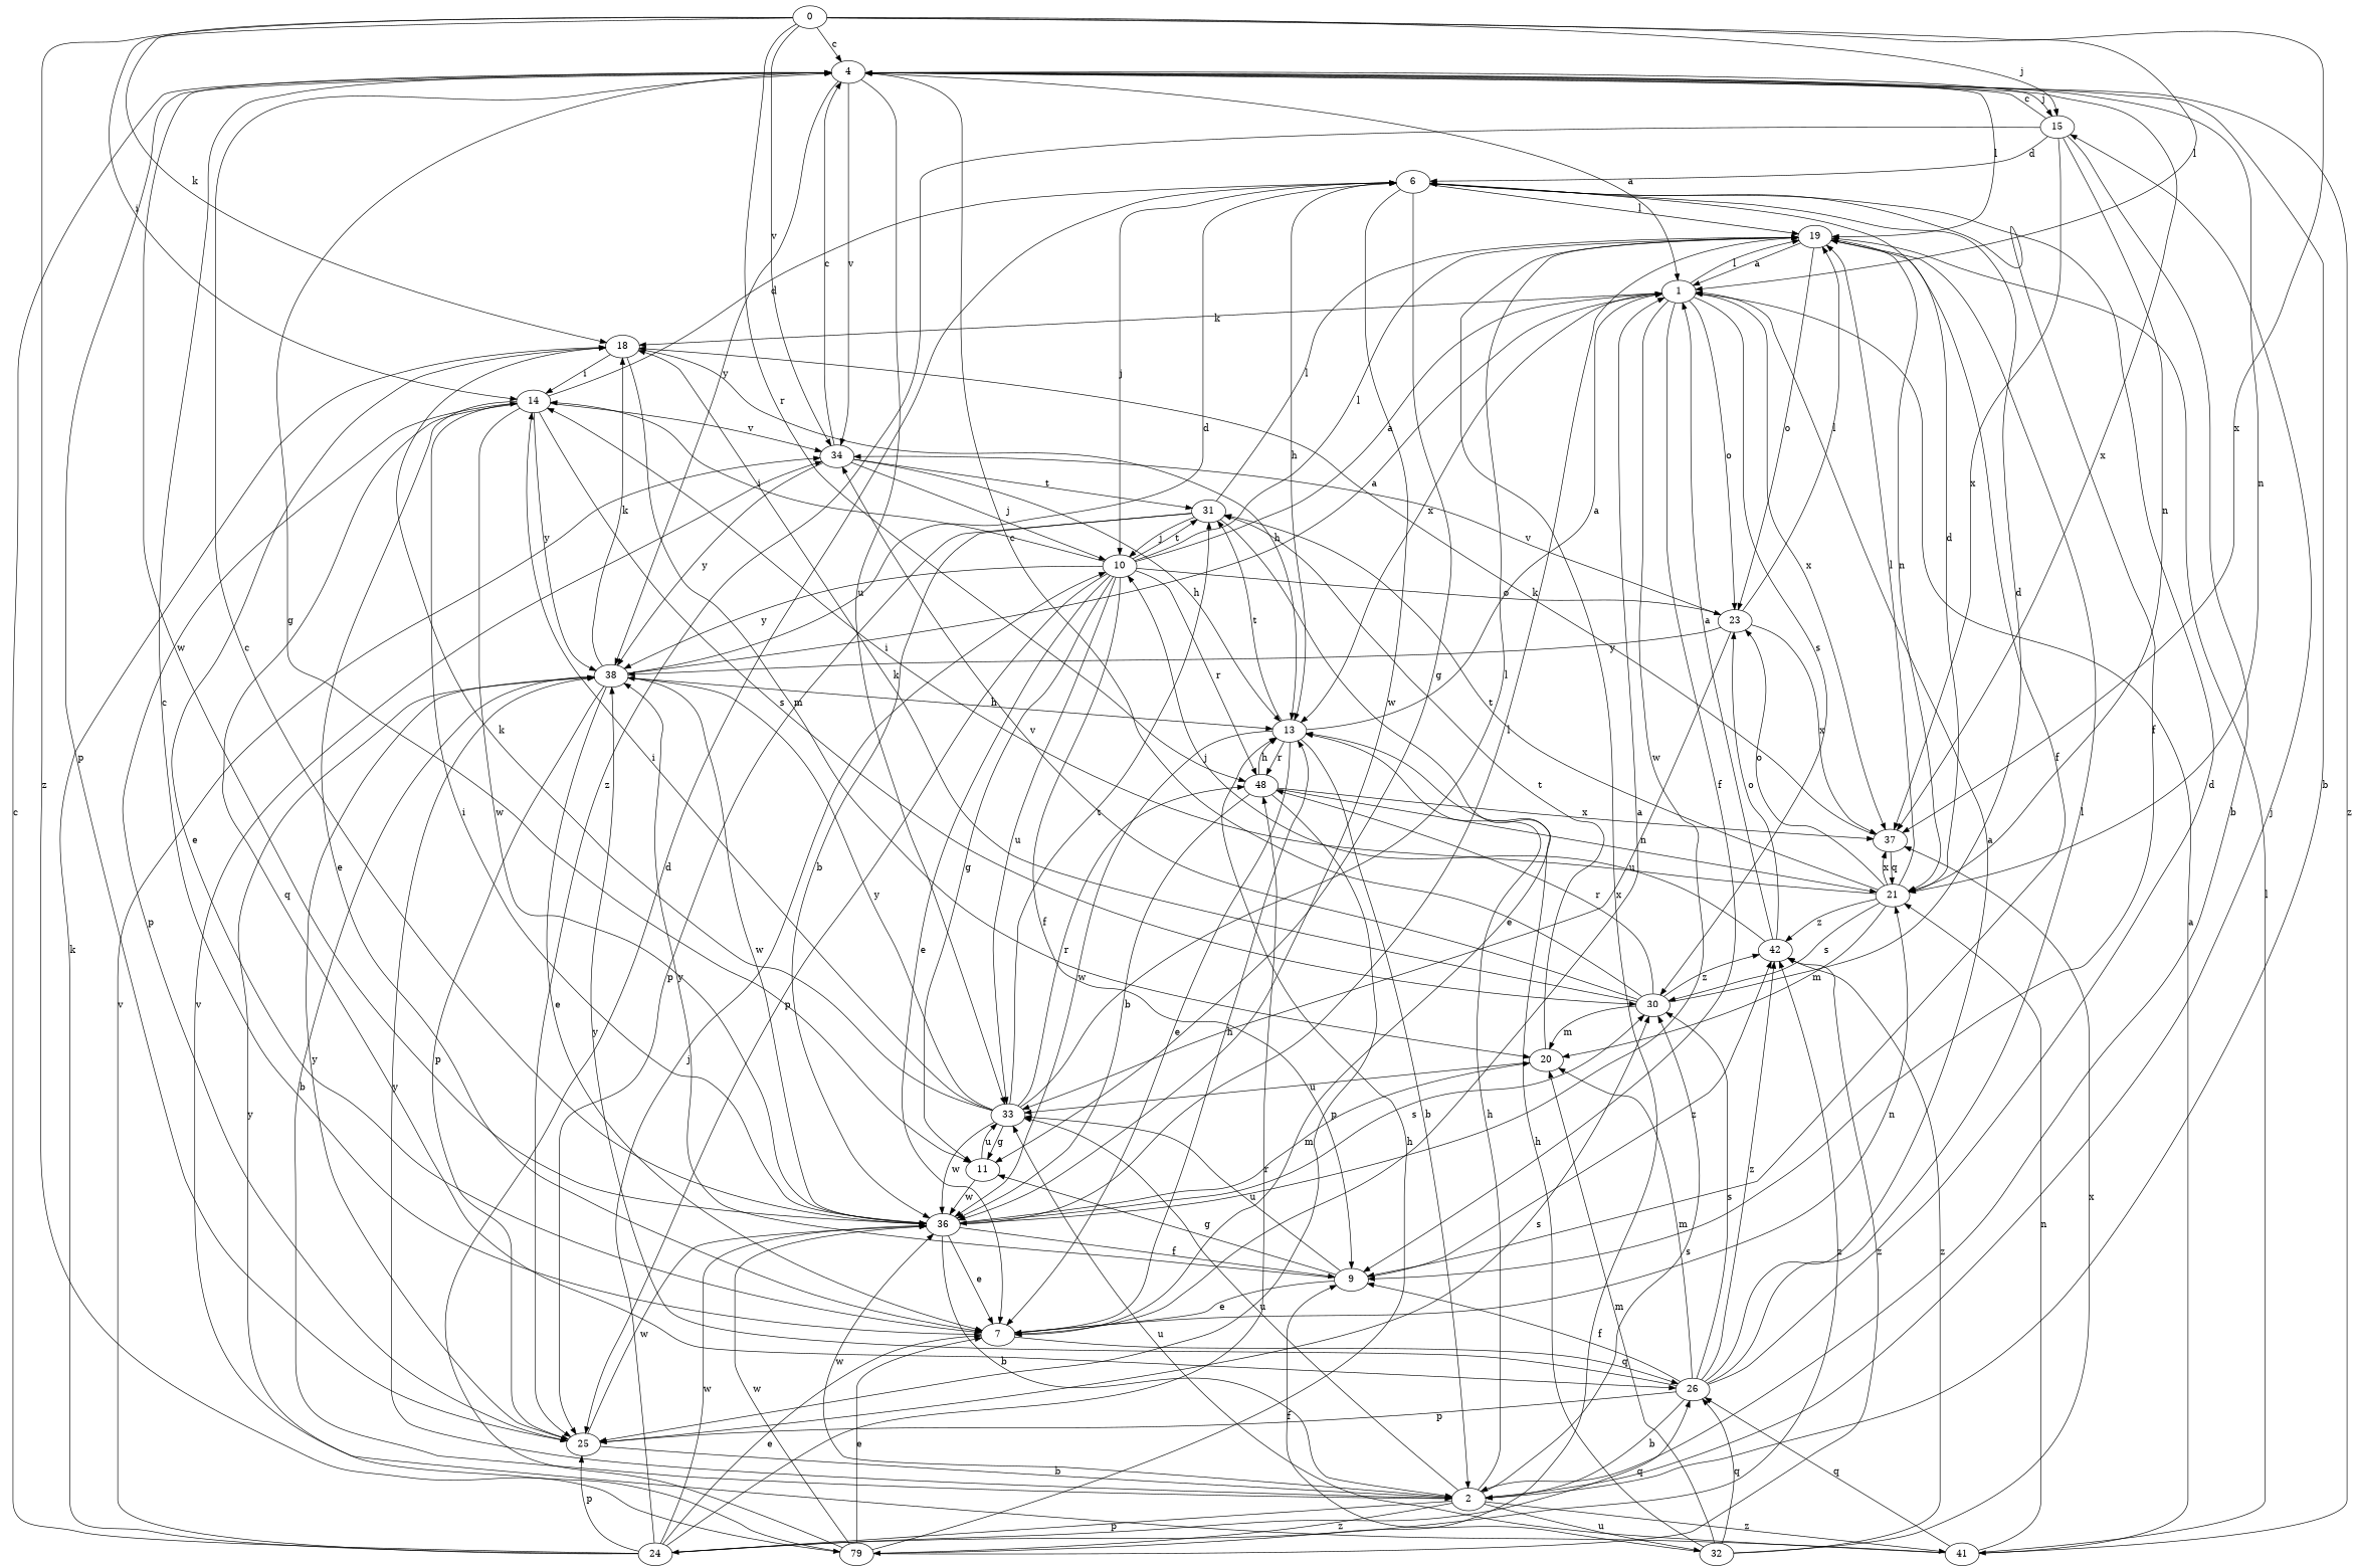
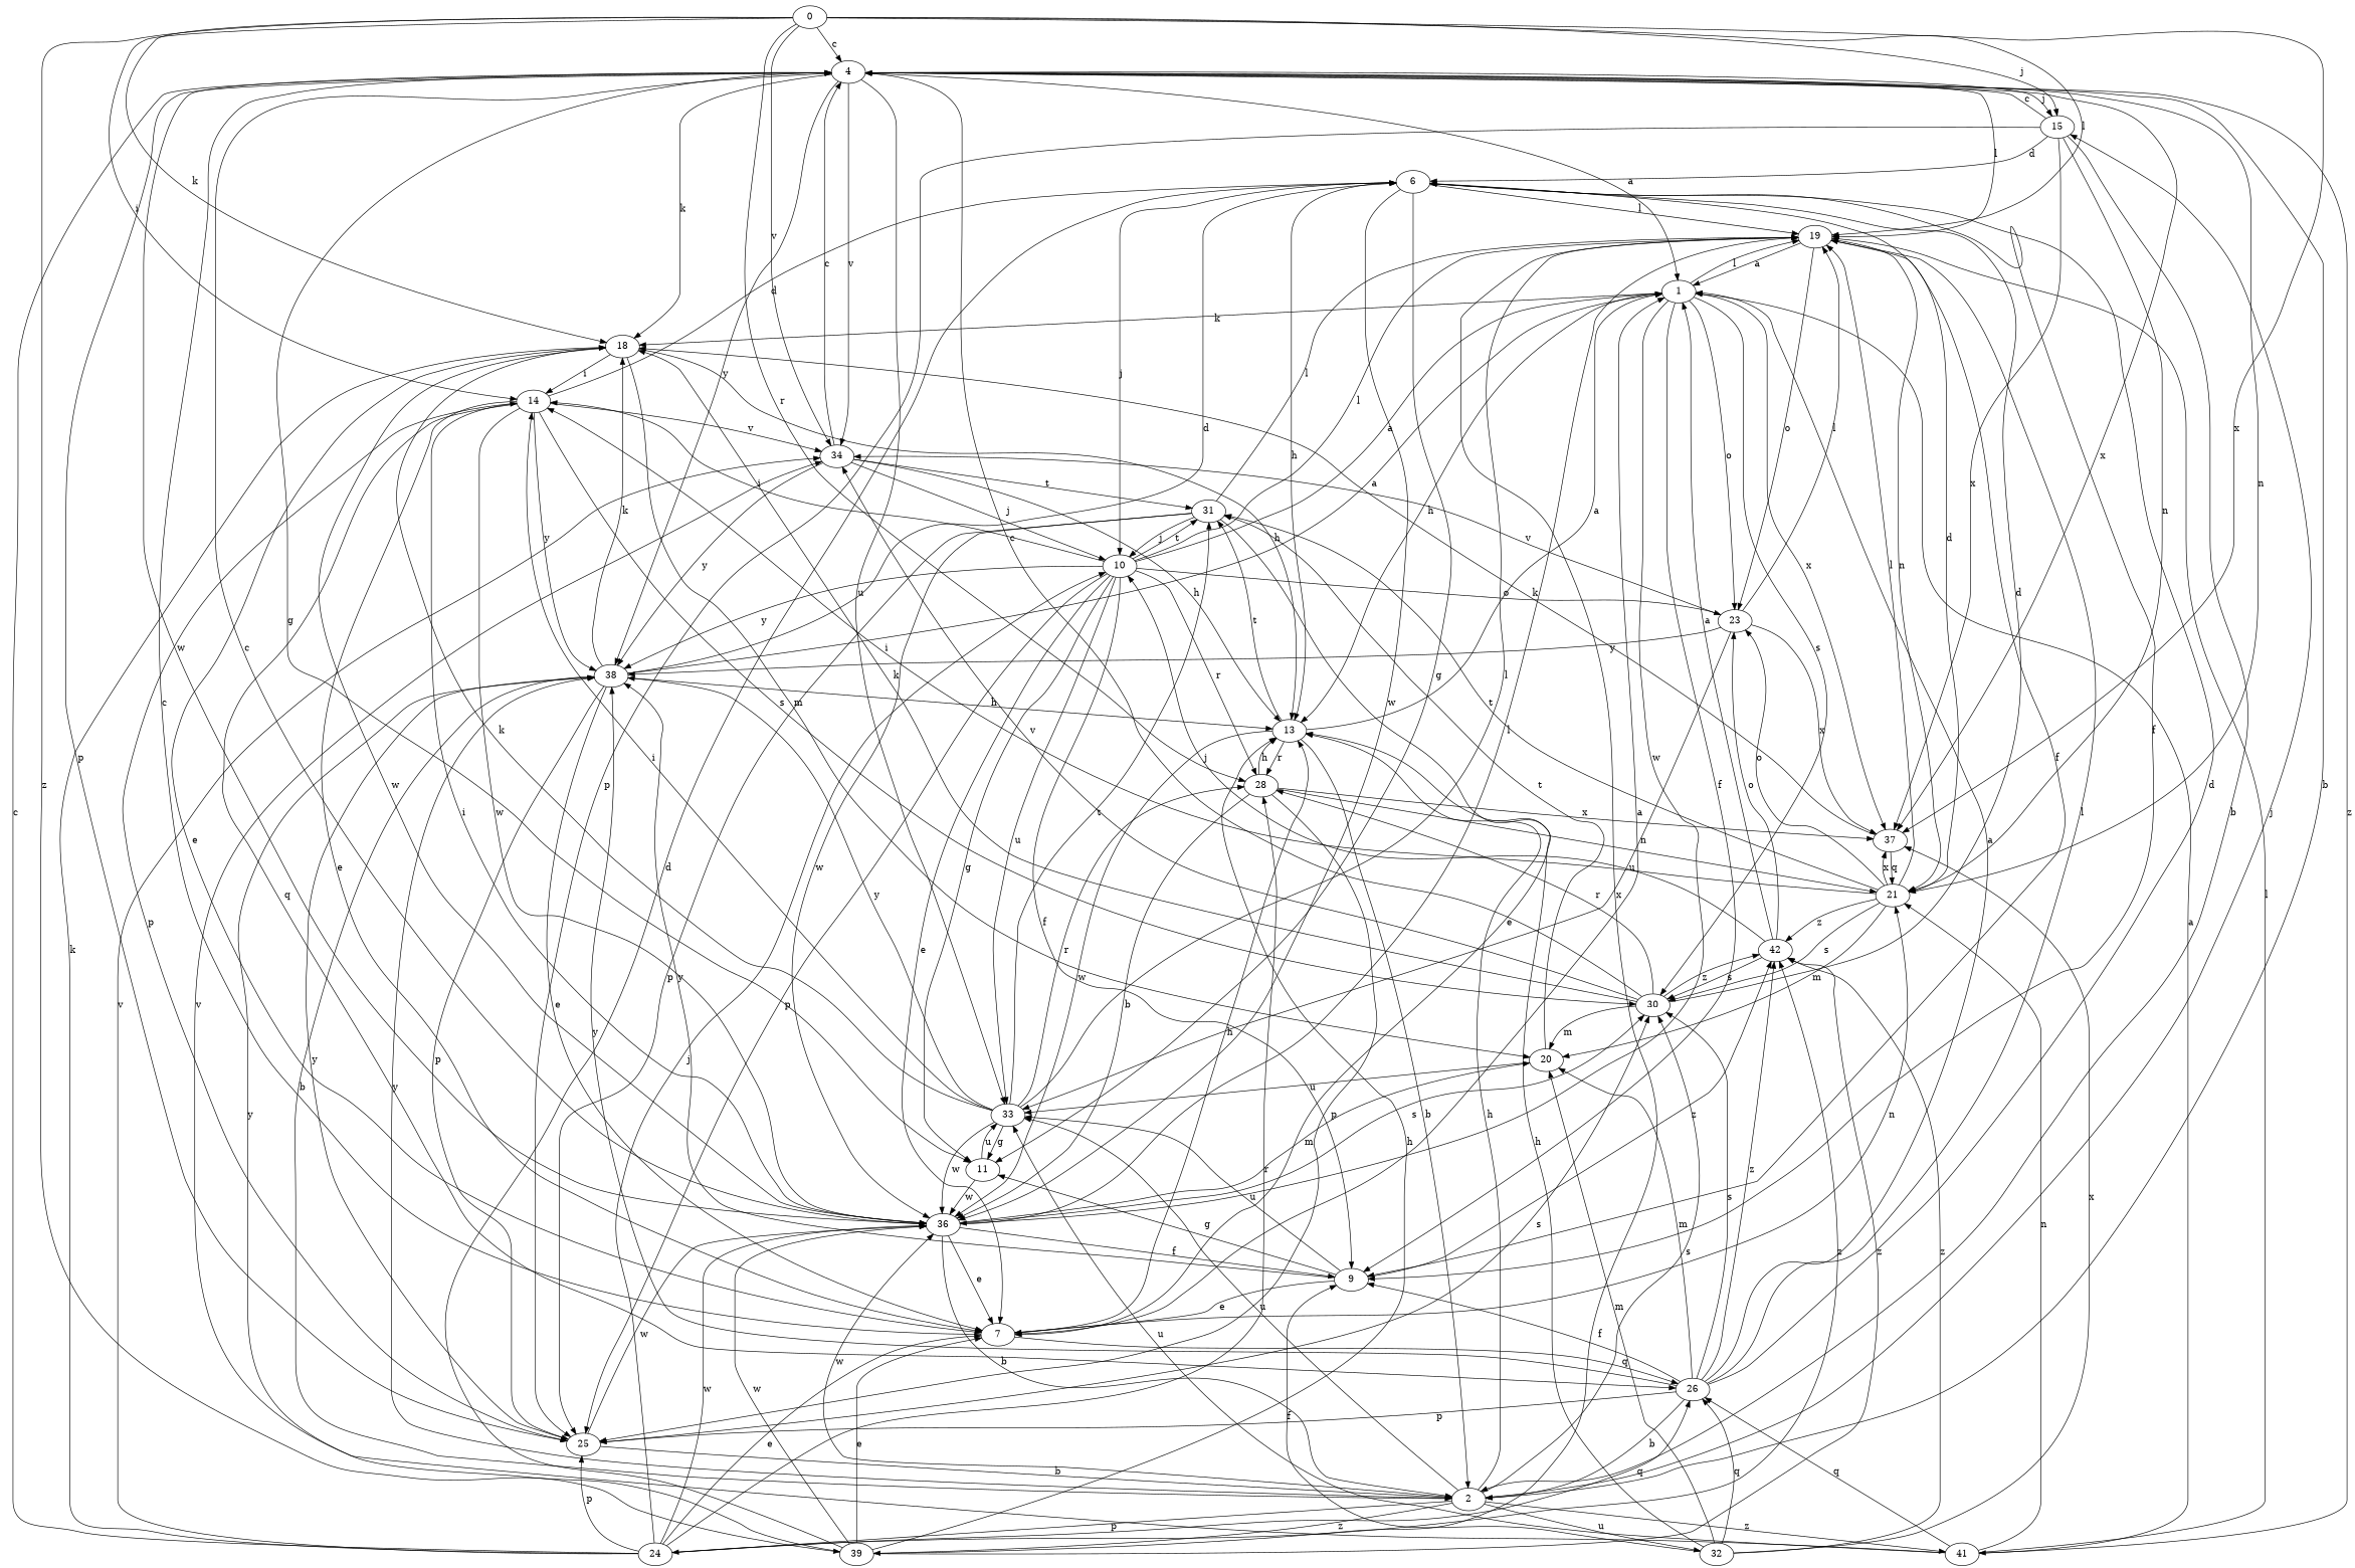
  strict digraph {
    0
    4
    14
    15
    18
    19
-   28 [label=48]
+   28
    34
    37
-   39 [label=79]
+   39
    1
    36
    2
    33
    38
    41
    11
    21
    25
    30
    6
    7
    26
    13
    20
    9
    23
    n28 [label=10]
    31
    42
    24
    32
    0 -> 4 [label=c]
    0 -> 14 [label=i]
    0 -> 15 [label=j]
    0 -> 18 [label=k]
-   0 -> 1 [label=l]
+   0 -> 19 [label=l]
    0 -> 28 [label=r]
    0 -> 34 [label=v]
    0 -> 37 [label=x]
    0 -> 39 [label=z]
    4 -> 15 [label=j]
+   4 -> 18 [label=k]
    4 -> 19 [label=l]
    4 -> 34 [label=v]
    4 -> 37 [label=x]
    4 -> 1 [label=a]
    4 -> 36 [label=w]
    4 -> 2 [label=b]
    4 -> 33 [label=u]
    4 -> 38 [label=y]
    4 -> 41 [label=z]
    4 -> 11 [label=g]
    4 -> 21 [label=n]
    4 -> 25 [label=p]
    14 -> 34 [label=v]
    14 -> 36 [label=w]
    14 -> 38 [label=y]
    14 -> 25 [label=p]
    14 -> 30 [label=s]
    14 -> 6 [label=d]
    14 -> 7 [label=e]
    14 -> 26 [label=q]
    15 -> 4 [label=c]
    15 -> 37 [label=x]
    15 -> 2 [label=b]
    15 -> 21 [label=n]
-   15 -> 25 [label=z]
+   15 -> 25 [label=p]
    15 -> 6 [label=d]
    18 -> 14 [label=i]
-   38 -> 36 [label=w]
+   18 -> 36 [label=w]
    18 -> 7 [label=e]
    18 -> 13 [label=h]
    18 -> 20 [label=m]
    19 -> 1 [label=a]
    19 -> 21 [label=n]
    19 -> 9 [label=f]
    19 -> 23 [label=o]
    28 -> 37 [label=x]
    28 -> 36 [label=b]
    28 -> 21 [label=n]
    28 -> 25 [label=p]
    28 -> 13 [label=h]
    34 -> 4 [label=c]
    34 -> 38 [label=y]
    34 -> 13 [label=h]
    34 -> n28 [label=j]
    34 -> 31 [label=t]
    37 -> 18 [label=k]
    37 -> 21 [label=q]
    39 -> 19 [label=x]
    39 -> 36 [label=w]
    39 -> 38 [label=y]
    39 -> 6 [label=d]
    39 -> 7 [label=e]
    39 -> 13 [label=h]
    39 -> 42 [label=z]
    1 -> 18 [label=k]
    1 -> 19 [label=l]
    1 -> 37 [label=x]
    1 -> 36 [label=w]
    1 -> 30 [label=s]
-   1 -> 13 [label=x]
+   1 -> 13 [label=h]
    1 -> 9 [label=f]
    1 -> 23 [label=o]
    36 -> 4 [label=c]
    36 -> 14 [label=i]
    36 -> 19 [label=l]
    36 -> 2 [label=b]
    36 -> 30 [label=s]
    36 -> 7 [label=e]
    36 -> 20 [label=m]
    36 -> 9 [label=f]
    2 -> 15 [label=j]
    2 -> 39 [label=z]
    2 -> 36 [label=w]
    2 -> 33 [label=u]
    2 -> 38 [label=y]
    2 -> 41 [label=z]
    2 -> 30 [label=s]
    2 -> 13 [label=h]
    2 -> 24 [label=p]
    2 -> 32 [label=u]
    33 -> 14 [label=i]
    33 -> 18 [label=k]
    33 -> 19 [label=l]
    33 -> 28 [label=r]
    33 -> 36 [label=w]
    33 -> 38 [label=y]
    33 -> 11 [label=g]
    33 -> 31 [label=t]
    38 -> 18 [label=k]
    38 -> 1 [label=a]
    38 -> 2 [label=b]
    38 -> 25 [label=p]
    38 -> 6 [label=d]
    38 -> 7 [label=e]
    38 -> 13 [label=h]
    41 -> 19 [label=l]
    41 -> 34 [label=v]
    41 -> 1 [label=a]
    41 -> 33 [label=u]
    41 -> 21 [label=n]
    41 -> 26 [label=q]
    11 -> 36 [label=w]
    11 -> 33 [label=u]
    21 -> 14 [label=i]
    21 -> 19 [label=l]
    21 -> 37 [label=x]
    21 -> 30 [label=s]
    21 -> 6 [label=d]
    21 -> 20 [label=m]
    21 -> 23 [label=o]
    21 -> 31 [label=t]
    21 -> 42 [label=z]
    25 -> 36 [label=w]
    25 -> 2 [label=b]
    25 -> 38 [label=y]
    25 -> 30 [label=s]
    30 -> 4 [label=c]
    30 -> 18 [label=k]
    30 -> 28 [label=r]
    30 -> 34 [label=v]
    30 -> 6 [label=d]
    30 -> 20 [label=m]
    30 -> 42 [label=z]
    6 -> 19 [label=l]
    6 -> 36 [label=w]
    6 -> 11 [label=g]
    6 -> 13 [label=h]
    6 -> 9 [label=f]
    6 -> n28 [label=j]
    7 -> 4 [label=c]
    7 -> 1 [label=a]
    7 -> 21 [label=n]
    7 -> 26 [label=q]
    7 -> 13 [label=h]
    26 -> 19 [label=l]
    26 -> 1 [label=a]
    26 -> 2 [label=b]
    26 -> 38 [label=y]
    26 -> 25 [label=p]
    26 -> 30 [label=s]
    26 -> 6 [label=d]
    26 -> 20 [label=m]
    26 -> 9 [label=f]
    26 -> 42 [label=z]
    13 -> 28 [label=r]
    13 -> 1 [label=a]
    13 -> 36 [label=w]
    13 -> 2 [label=b]
-   13 -> 7 [label=e]
    13 -> 31 [label=t]
    20 -> 33 [label=u]
    20 -> 31 [label=t]
    9 -> 33 [label=u]
    9 -> 38 [label=y]
    9 -> 11 [label=g]
    9 -> 7 [label=e]
    9 -> 42 [label=z]
    23 -> 19 [label=l]
    23 -> 34 [label=v]
    23 -> 37 [label=x]
    23 -> 33 [label=u]
    23 -> 38 [label=y]
    n28 -> 14 [label=i]
    n28 -> 19 [label=l]
    n28 -> 28 [label=r]
    n28 -> 1 [label=a]
    n28 -> 33 [label=u]
    n28 -> 38 [label=y]
    n28 -> 11 [label=g]
    n28 -> 25 [label=p]
    n28 -> 7 [label=e]
    n28 -> 9 [label=f]
    n28 -> 23 [label=o]
    n28 -> 31 [label=t]
    31 -> 19 [label=l]
-   31 -> 36 [label=b]
+   31 -> 36 [label=w]
    31 -> 25 [label=p]
    31 -> 7 [label=e]
    31 -> n28 [label=j]
    42 -> 1 [label=a]
+   42 -> 30 [label=s]
    42 -> 23 [label=o]
    42 -> n28 [label=j]
    24 -> 4 [label=c]
    24 -> 18 [label=k]
    24 -> 28 [label=r]
    24 -> 34 [label=v]
    24 -> 36 [label=w]
    24 -> 25 [label=p]
    24 -> 7 [label=e]
    24 -> 26 [label=q]
    24 -> n28 [label=j]
    24 -> 42 [label=z]
    32 -> 37 [label=x]
    32 -> 26 [label=q]
    32 -> 13 [label=h]
    32 -> 20 [label=m]
    32 -> 9 [label=f]
    32 -> 42 [label=z]
  }
